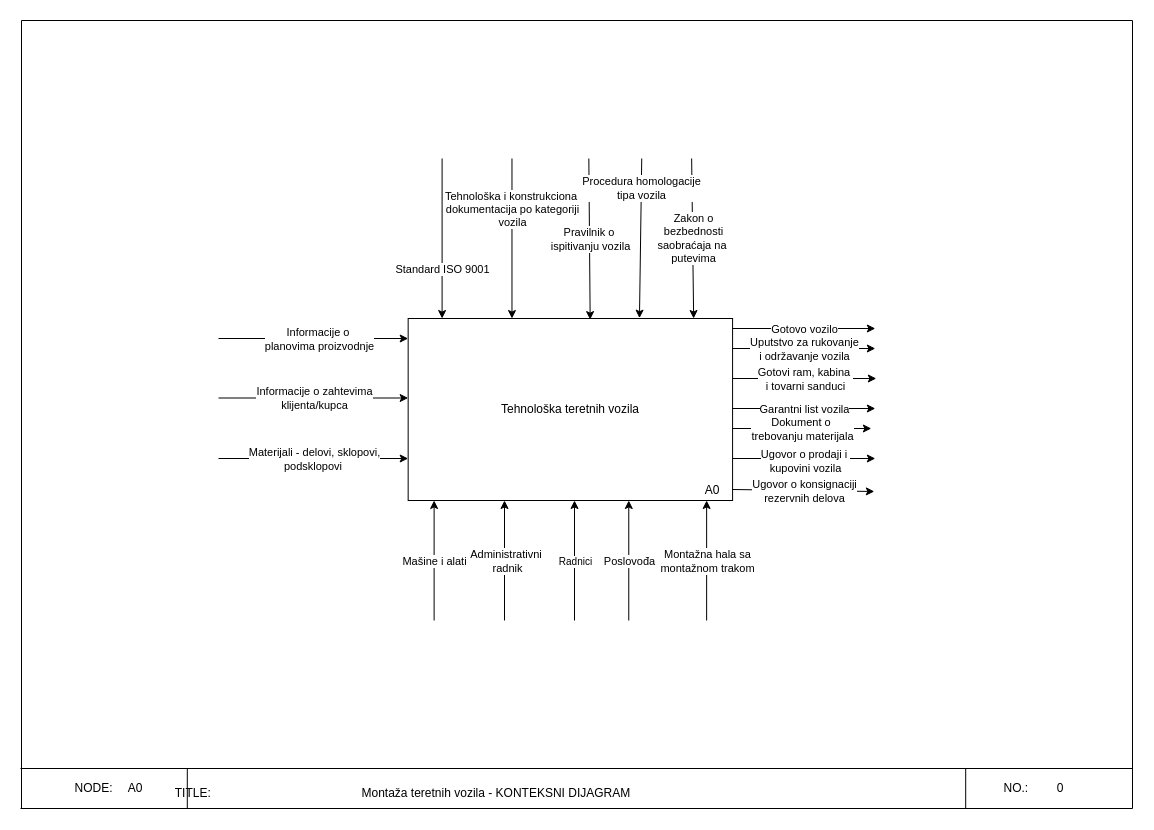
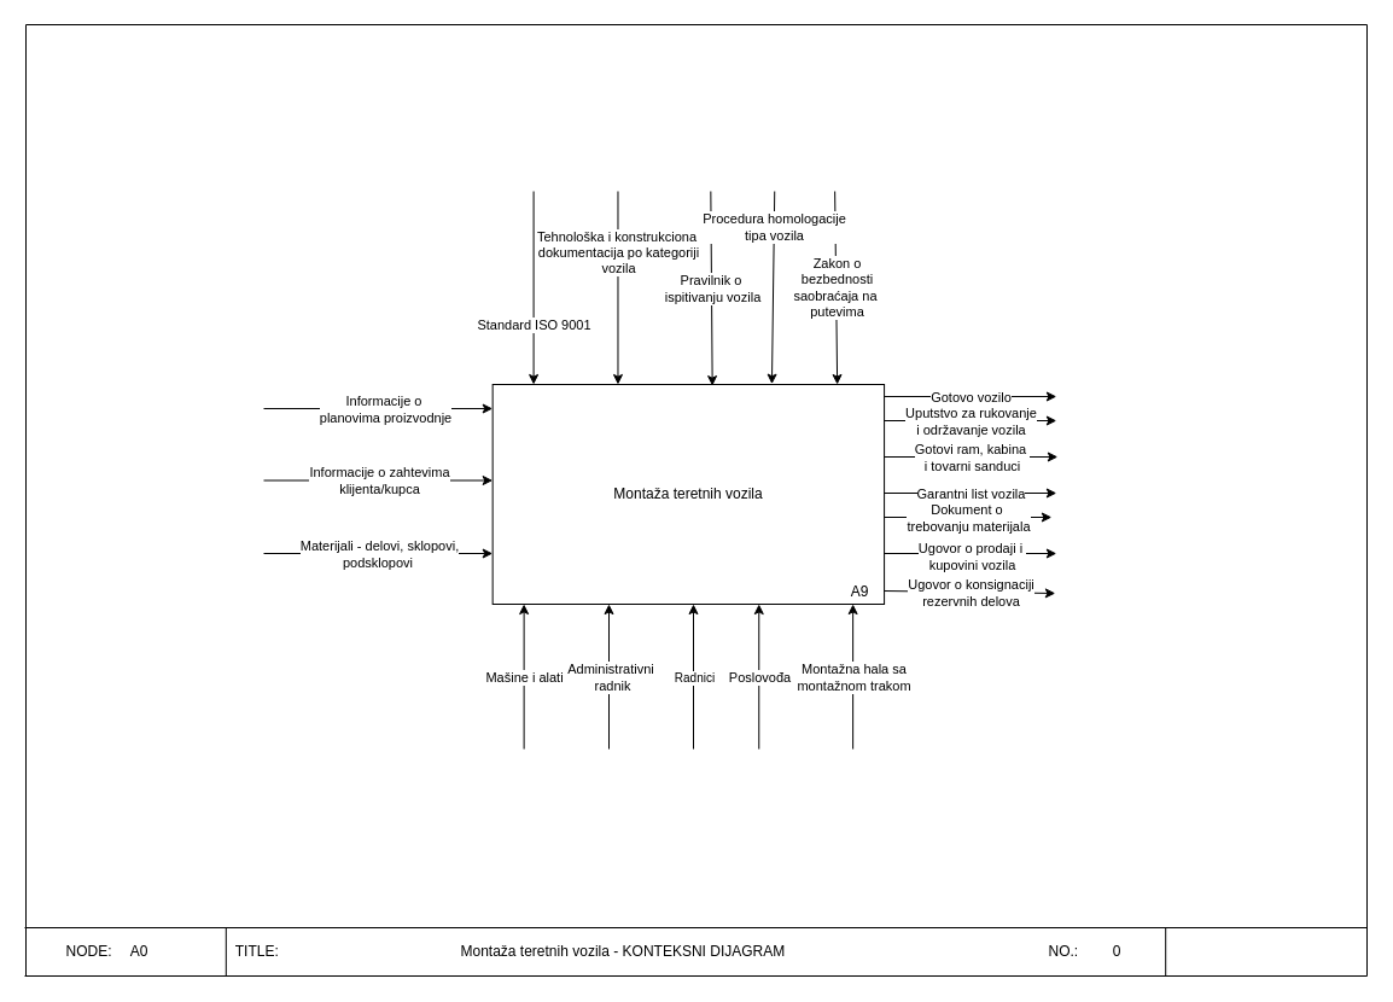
  <mxCell id="0" />
  <mxCell id="1" parent="0" />
  <mxCell id="2" value="" style="group" parent="1" vertex="1" connectable="0"><mxGeometry x="20.002" y="20" width="1111.998" height="788" as="geometry" /></mxCell>
  <mxCell id="3" value="" style="endArrow=none;html=1;rounded=0;" parent="2" edge="1"><mxGeometry width="50" height="50" relative="1" as="geometry"><mxPoint x="0.998" as="sourcePoint" /><mxPoint x="1111.998" as="targetPoint" /></mxGeometry></mxCell>
  <mxCell id="4" value="" style="endArrow=none;html=1;rounded=0;" parent="2" edge="1"><mxGeometry width="50" height="50" relative="1" as="geometry"><mxPoint x="1111.998" as="sourcePoint" /><mxPoint x="1111.998" y="788" as="targetPoint" /></mxGeometry></mxCell>
  <mxCell id="5" value="" style="group" parent="2" vertex="1" connectable="0"><mxGeometry y="748" width="1111.998" height="40" as="geometry" /></mxCell>
  <mxCell id="6" value="" style="endArrow=none;html=1;rounded=0;" parent="5" edge="1"><mxGeometry width="50" height="50" relative="1" as="geometry"><mxPoint y="40" as="sourcePoint" /><mxPoint x="1111.998" y="40" as="targetPoint" /></mxGeometry></mxCell>
  <mxCell id="7" value="" style="endArrow=none;html=1;rounded=0;" parent="5" edge="1"><mxGeometry width="50" height="50" relative="1" as="geometry"><mxPoint as="sourcePoint" /><mxPoint x="1111.998" as="targetPoint" /></mxGeometry></mxCell>
  <mxCell id="8" value="" style="endArrow=none;html=1;rounded=0;" parent="5" edge="1"><mxGeometry width="50" height="50" relative="1" as="geometry"><mxPoint x="166.8" y="40" as="sourcePoint" /><mxPoint x="166.8" as="targetPoint" /></mxGeometry></mxCell>
  <mxCell id="9" value="" style="endArrow=none;html=1;rounded=0;" parent="5" edge="1"><mxGeometry width="50" height="50" relative="1" as="geometry"><mxPoint x="945.198" y="40" as="sourcePoint" /><mxPoint x="945.198" as="targetPoint" /></mxGeometry></mxCell>
- <mxCell id="10" value="NODE:&lt;span style=&quot;white-space: pre;&quot;&gt;&#09;&lt;/span&gt;A0" style="text;html=1;align=center;verticalAlign=middle;resizable=0;points=[];autosize=1;strokeColor=none;fillColor=none;" parent="5" vertex="1"><mxGeometry x="47.8" y="10" width="80" height="20" as="geometry" /></mxCell>
- <mxCell id="11" value="TITLE:&lt;span style=&quot;white-space: pre;&quot;&gt;&#09;&lt;/span&gt;&lt;span style=&quot;white-space: pre;&quot;&gt;&#09;&lt;span style=&quot;white-space: pre;&quot;&gt;&#09;&lt;/span&gt;&lt;span style=&quot;white-space: pre;&quot;&gt;&#09;&lt;/span&gt;&lt;span style=&quot;white-space: pre;&quot;&gt;&#09;&lt;/span&gt;&lt;/span&gt;&lt;span style=&quot;white-space: pre;&quot;&gt;&#09;&lt;/span&gt;Montaža teretnih vozila - KONTEKSNI DIJAGRAM" style="text;html=1;align=center;verticalAlign=middle;resizable=0;points=[];autosize=1;strokeColor=none;fillColor=none;" parent="5" vertex="1"><mxGeometry x="146.8" y="15" width="470" height="20" as="geometry" /></mxCell>
- <mxCell id="12" value="NO.:&lt;span style=&quot;white-space: pre;&quot;&gt;&#09;&lt;/span&gt;&lt;span style=&quot;white-space: pre;&quot;&gt;&#09;&lt;/span&gt;0" style="text;html=1;align=center;verticalAlign=middle;resizable=0;points=[];autosize=1;strokeColor=none;fillColor=none;" parent="5" vertex="1"><mxGeometry x="972.998" y="10" width="80" height="20" as="geometry" /></mxCell>
+ <mxCell id="10" value="NODE:&lt;span style=&quot;white-space: pre;&quot;&gt;&#09;&lt;/span&gt;A0" style="text;html=1;align=center;verticalAlign=middle;resizable=0;points=[];autosize=1;strokeColor=none;fillColor=none;" parent="5" vertex="1"><mxGeometry x="27.8" y="10" width="80" height="20" as="geometry" /></mxCell>
+ <mxCell id="11" value="TITLE:&lt;span style=&quot;white-space: pre;&quot;&gt;&#09;&lt;/span&gt;&lt;span style=&quot;white-space: pre;&quot;&gt;&#09;&lt;span style=&quot;white-space: pre;&quot;&gt;&#09;&lt;/span&gt;&lt;span style=&quot;white-space: pre;&quot;&gt;&#09;&lt;/span&gt;&lt;span style=&quot;white-space: pre;&quot;&gt;&#09;&lt;/span&gt;&lt;/span&gt;&lt;span style=&quot;white-space: pre;&quot;&gt;&#09;&lt;/span&gt;Montaža teretnih vozila - KONTEKSNI DIJAGRAM" style="text;html=1;align=center;verticalAlign=middle;resizable=0;points=[];autosize=1;strokeColor=none;fillColor=none;" parent="5" vertex="1"><mxGeometry x="166.8" y="10" width="470" height="20" as="geometry" /></mxCell>
+ <mxCell id="12" value="NO.:&lt;span style=&quot;white-space: pre;&quot;&gt;&#09;&lt;/span&gt;&lt;span style=&quot;white-space: pre;&quot;&gt;&#09;&lt;/span&gt;0" style="text;html=1;align=center;verticalAlign=middle;resizable=0;points=[];autosize=1;strokeColor=none;fillColor=none;" parent="5" vertex="1"><mxGeometry x="837.998" y="10" width="80" height="20" as="geometry" /></mxCell>
  <mxCell id="13" value="" style="endArrow=none;html=1;rounded=0;" parent="2" edge="1"><mxGeometry width="50" height="50" relative="1" as="geometry"><mxPoint x="0.998" y="788" as="sourcePoint" /><mxPoint x="0.998" as="targetPoint" /></mxGeometry></mxCell>
  <mxCell id="14" value="" style="group" parent="2" vertex="1" connectable="0"><mxGeometry x="198.003" y="138" width="657.816" height="462" as="geometry" /></mxCell>
  <mxCell id="15" value="" style="endArrow=classic;html=1;rounded=0;" parent="14" edge="1"><mxGeometry relative="1" as="geometry"><mxPoint y="180" as="sourcePoint" /><mxPoint x="189.659" y="180" as="targetPoint" /><Array as="points"><mxPoint x="129.766" y="180" /></Array></mxGeometry></mxCell>
  <mxCell id="16" value="Informacije o&amp;nbsp;&lt;br&gt;planovima proizvodnje" style="edgeLabel;resizable=0;html=1;align=center;verticalAlign=middle;container=0;" parent="15" connectable="0" vertex="1"><mxGeometry relative="1" as="geometry"><mxPoint x="5" as="offset" /></mxGeometry></mxCell>
  <mxCell id="17" value="" style="endArrow=classic;html=1;rounded=0;" parent="14" edge="1"><mxGeometry relative="1" as="geometry"><mxPoint y="239.5" as="sourcePoint" /><mxPoint x="189.659" y="239.5" as="targetPoint" /></mxGeometry></mxCell>
  <mxCell id="18" value="Informacije o zahtevima &lt;br&gt;klijenta/kupca" style="edgeLabel;resizable=0;html=1;align=center;verticalAlign=middle;container=0;" parent="17" connectable="0" vertex="1"><mxGeometry relative="1" as="geometry" /></mxCell>
  <mxCell id="19" value="" style="endArrow=classic;html=1;rounded=0;" parent="14" edge="1"><mxGeometry relative="1" as="geometry"><mxPoint y="300" as="sourcePoint" /><mxPoint x="189.659" y="300" as="targetPoint" /></mxGeometry></mxCell>
  <mxCell id="20" value="Materijali - delovi, sklopovi,&lt;br&gt;podsklopovi&amp;nbsp;" style="edgeLabel;resizable=0;html=1;align=center;verticalAlign=middle;container=0;" parent="19" connectable="0" vertex="1"><mxGeometry relative="1" as="geometry" /></mxCell>
- <mxCell id="21" value="Tehnološka teretnih vozila" style="rounded=0;whiteSpace=wrap;html=1;container=0;" parent="14" vertex="1"><mxGeometry x="189.659" y="160" width="324.416" height="182" as="geometry" /></mxCell>
+ <mxCell id="21" value="Montaža teretnih vozila" style="rounded=0;whiteSpace=wrap;html=1;container=0;" parent="14" vertex="1"><mxGeometry x="189.659" y="160" width="324.416" height="182" as="geometry" /></mxCell>
  <mxCell id="22" value="" style="endArrow=classic;html=1;rounded=0;" parent="14" edge="1"><mxGeometry relative="1" as="geometry"><mxPoint x="223.597" as="sourcePoint" /><mxPoint x="223.597" y="160" as="targetPoint" /></mxGeometry></mxCell>
  <mxCell id="23" value="Standard ISO 9001" style="edgeLabel;resizable=0;html=1;align=center;verticalAlign=middle;container=0;" parent="22" connectable="0" vertex="1"><mxGeometry relative="1" as="geometry"><mxPoint y="30" as="offset" /></mxGeometry></mxCell>
  <mxCell id="24" value="" style="endArrow=classic;html=1;rounded=0;" parent="14" edge="1"><mxGeometry relative="1" as="geometry"><mxPoint x="293.472" as="sourcePoint" /><mxPoint x="293.472" y="160" as="targetPoint" /></mxGeometry></mxCell>
  <mxCell id="25" value="Tehnološka i konstrukciona&amp;nbsp;&lt;br&gt;dokumentacija po kategoriji&lt;br&gt;vozila" style="edgeLabel;resizable=0;html=1;align=center;verticalAlign=middle;container=0;" parent="24" connectable="0" vertex="1"><mxGeometry relative="1" as="geometry"><mxPoint y="-30" as="offset" /></mxGeometry></mxCell>
  <mxCell id="26" value="" style="endArrow=classic;html=1;rounded=0;entryX=0.88;entryY=0;entryDx=0;entryDy=0;entryPerimeter=0;" parent="14" target="21" edge="1"><mxGeometry relative="1" as="geometry"><mxPoint x="473.148" as="sourcePoint" /><mxPoint x="533.04" y="100" as="targetPoint" /></mxGeometry></mxCell>
  <mxCell id="27" value="Zakon o&lt;br&gt;bezbednosti&lt;br&gt;saobraćaja na&amp;nbsp;&lt;br&gt;putevima" style="edgeLabel;resizable=0;html=1;align=center;verticalAlign=middle;container=0;" parent="26" connectable="0" vertex="1"><mxGeometry relative="1" as="geometry" /></mxCell>
  <mxCell id="28" value="" style="endArrow=classic;html=1;rounded=0;" parent="14" edge="1"><mxGeometry relative="1" as="geometry"><mxPoint x="514.075" y="170" as="sourcePoint" /><mxPoint x="656.818" y="170" as="targetPoint" /></mxGeometry></mxCell>
  <mxCell id="29" value="Gotovo vozilo" style="edgeLabel;resizable=0;html=1;align=center;verticalAlign=middle;container=0;" parent="28" connectable="0" vertex="1"><mxGeometry relative="1" as="geometry" /></mxCell>
  <mxCell id="30" value="" style="endArrow=classic;html=1;rounded=0;" parent="14" edge="1"><mxGeometry relative="1" as="geometry"><mxPoint x="514.075" y="190" as="sourcePoint" /><mxPoint x="656.818" y="190" as="targetPoint" /></mxGeometry></mxCell>
  <mxCell id="31" value="Uputstvo za rukovanje&lt;br&gt;i održavanje vozila" style="edgeLabel;resizable=0;html=1;align=center;verticalAlign=middle;container=0;" parent="30" connectable="0" vertex="1"><mxGeometry relative="1" as="geometry" /></mxCell>
  <mxCell id="32" value="" style="endArrow=classic;html=1;rounded=0;" parent="14" edge="1"><mxGeometry relative="1" as="geometry"><mxPoint x="514.075" y="220" as="sourcePoint" /><mxPoint x="657.816" y="220" as="targetPoint" /></mxGeometry></mxCell>
  <mxCell id="33" value="Gotovi ram, kabina&amp;nbsp;&lt;br&gt;i tovarni sanduci" style="edgeLabel;resizable=0;html=1;align=center;verticalAlign=middle;container=0;" parent="32" connectable="0" vertex="1"><mxGeometry relative="1" as="geometry" /></mxCell>
  <mxCell id="34" value="" style="endArrow=classic;html=1;rounded=0;" parent="14" edge="1"><mxGeometry relative="1" as="geometry"><mxPoint x="514.075" y="250" as="sourcePoint" /><mxPoint x="656.818" y="250" as="targetPoint" /></mxGeometry></mxCell>
  <mxCell id="35" value="Garantni list vozila" style="edgeLabel;resizable=0;html=1;align=center;verticalAlign=middle;container=0;" parent="34" connectable="0" vertex="1"><mxGeometry relative="1" as="geometry" /></mxCell>
  <mxCell id="36" value="" style="endArrow=classic;html=1;rounded=0;" parent="14" edge="1"><mxGeometry relative="1" as="geometry"><mxPoint x="215.612" y="462" as="sourcePoint" /><mxPoint x="215.612" y="342" as="targetPoint" /></mxGeometry></mxCell>
  <mxCell id="37" value="Mašine i alati" style="edgeLabel;resizable=0;html=1;align=center;verticalAlign=middle;container=0;" parent="36" connectable="0" vertex="1"><mxGeometry relative="1" as="geometry" /></mxCell>
  <mxCell id="38" value="" style="endArrow=classic;html=1;rounded=0;" parent="14" edge="1"><mxGeometry relative="1" as="geometry"><mxPoint x="410.261" y="462" as="sourcePoint" /><mxPoint x="410.261" y="342" as="targetPoint" /></mxGeometry></mxCell>
  <mxCell id="39" value="Poslovođa" style="edgeLabel;resizable=0;html=1;align=center;verticalAlign=middle;container=0;" parent="38" connectable="0" vertex="1"><mxGeometry relative="1" as="geometry" /></mxCell>
  <mxCell id="40" value="" style="endArrow=classic;html=1;rounded=0;" parent="14" edge="1"><mxGeometry relative="1" as="geometry"><mxPoint x="488.121" y="462" as="sourcePoint" /><mxPoint x="488.121" y="342" as="targetPoint" /></mxGeometry></mxCell>
  <mxCell id="41" value="Montažna hala sa&lt;br&gt;montažnom trakom" style="edgeLabel;resizable=0;html=1;align=center;verticalAlign=middle;container=0;" parent="40" connectable="0" vertex="1"><mxGeometry relative="1" as="geometry" /></mxCell>
- <mxCell id="42" value="A0" style="text;html=1;strokeColor=none;fillColor=none;align=center;verticalAlign=middle;whiteSpace=wrap;rounded=0;container=0;" parent="14" vertex="1"><mxGeometry x="474.146" y="322" width="39.928" height="20" as="geometry" /></mxCell>
+ <mxCell id="42" value="A9" style="text;html=1;strokeColor=none;fillColor=none;align=center;verticalAlign=middle;whiteSpace=wrap;rounded=0;container=0;" parent="14" vertex="1"><mxGeometry x="474.146" y="322" width="39.928" height="20" as="geometry" /></mxCell>
  <mxCell id="43" value="" style="endArrow=classic;html=1;rounded=0;entryX=0.561;entryY=0.006;entryDx=0;entryDy=0;entryPerimeter=0;" parent="14" target="21" edge="1"><mxGeometry relative="1" as="geometry"><mxPoint x="370.333" as="sourcePoint" /><mxPoint x="353.364" y="190" as="targetPoint" /></mxGeometry></mxCell>
  <mxCell id="44" value="Pravilnik o&amp;nbsp;&lt;br&gt;ispitivanju vozila" style="edgeLabel;resizable=0;html=1;align=center;verticalAlign=middle;container=0;" parent="43" connectable="0" vertex="1"><mxGeometry relative="1" as="geometry" /></mxCell>
  <mxCell id="45" value="" style="endArrow=classic;html=1;rounded=0;entryX=0.713;entryY=-0.002;entryDx=0;entryDy=0;entryPerimeter=0;" parent="14" target="21" edge="1"><mxGeometry relative="1" as="geometry"><mxPoint x="423.238" as="sourcePoint" /><mxPoint x="423.238" y="147" as="targetPoint" /></mxGeometry></mxCell>
  <mxCell id="46" value="Procedura homologacije&lt;br&gt;tipa vozila" style="edgeLabel;resizable=0;html=1;align=center;verticalAlign=middle;container=0;" parent="45" connectable="0" vertex="1"><mxGeometry relative="1" as="geometry"><mxPoint y="-50" as="offset" /></mxGeometry></mxCell>
  <mxCell id="47" value="" style="endArrow=classic;html=1;rounded=0;" parent="14" edge="1"><mxGeometry relative="1" as="geometry"><mxPoint x="514.075" y="300" as="sourcePoint" /><mxPoint x="656.818" y="300" as="targetPoint" /></mxGeometry></mxCell>
  <mxCell id="48" value="Ugovor o prodaji i&amp;nbsp;&lt;br&gt;kupovini vozila" style="edgeLabel;resizable=0;html=1;align=center;verticalAlign=middle;container=0;" parent="47" connectable="0" vertex="1"><mxGeometry relative="1" as="geometry"><mxPoint x="1" y="2" as="offset" /></mxGeometry></mxCell>
  <mxCell id="49" value="" style="endArrow=classic;html=1;rounded=0;" parent="14" edge="1"><mxGeometry relative="1" as="geometry"><mxPoint x="285.998" y="462" as="sourcePoint" /><mxPoint x="285.998" y="342" as="targetPoint" /></mxGeometry></mxCell>
  <mxCell id="50" value="Administrativni&amp;nbsp;&lt;br&gt;radnik" style="edgeLabel;resizable=0;html=1;align=center;verticalAlign=middle;container=0;" parent="49" connectable="0" vertex="1"><mxGeometry relative="1" as="geometry"><mxPoint x="2" as="offset" /></mxGeometry></mxCell>
  <mxCell id="51" value="" style="endArrow=classic;html=1;rounded=0;" parent="14" edge="1"><mxGeometry relative="1" as="geometry"><mxPoint x="514.075" y="331" as="sourcePoint" /><mxPoint x="655.819" y="333" as="targetPoint" /></mxGeometry></mxCell>
  <mxCell id="52" value="Ugovor o konsignaciji&lt;br&gt;rezervnih delova" style="edgeLabel;resizable=0;html=1;align=center;verticalAlign=middle;container=0;" parent="51" connectable="0" vertex="1"><mxGeometry relative="1" as="geometry" /></mxCell>
  <mxCell id="53" value="" style="endArrow=classic;html=1;rounded=0;" parent="14" edge="1"><mxGeometry relative="1" as="geometry"><mxPoint x="514.075" y="270" as="sourcePoint" /><mxPoint x="652.825" y="270" as="targetPoint" /></mxGeometry></mxCell>
  <mxCell id="54" value="Dokument o&amp;nbsp;&lt;br&gt;trebovanju materijala" style="edgeLabel;resizable=0;html=1;align=center;verticalAlign=middle;container=0;" parent="53" connectable="0" vertex="1"><mxGeometry relative="1" as="geometry" /></mxCell>
  <mxCell id="55" value="" style="endArrow=classic;html=1;rounded=1;fontSize=10;strokeColor=#000000;" parent="14" edge="1"><mxGeometry relative="1" as="geometry"><mxPoint x="355.996" y="462" as="sourcePoint" /><mxPoint x="355.996" y="342" as="targetPoint" /></mxGeometry></mxCell>
  <mxCell id="56" value="Radnici" style="edgeLabel;resizable=0;html=1;align=center;verticalAlign=middle;fontSize=10;" parent="55" connectable="0" vertex="1"><mxGeometry relative="1" as="geometry" /></mxCell>
